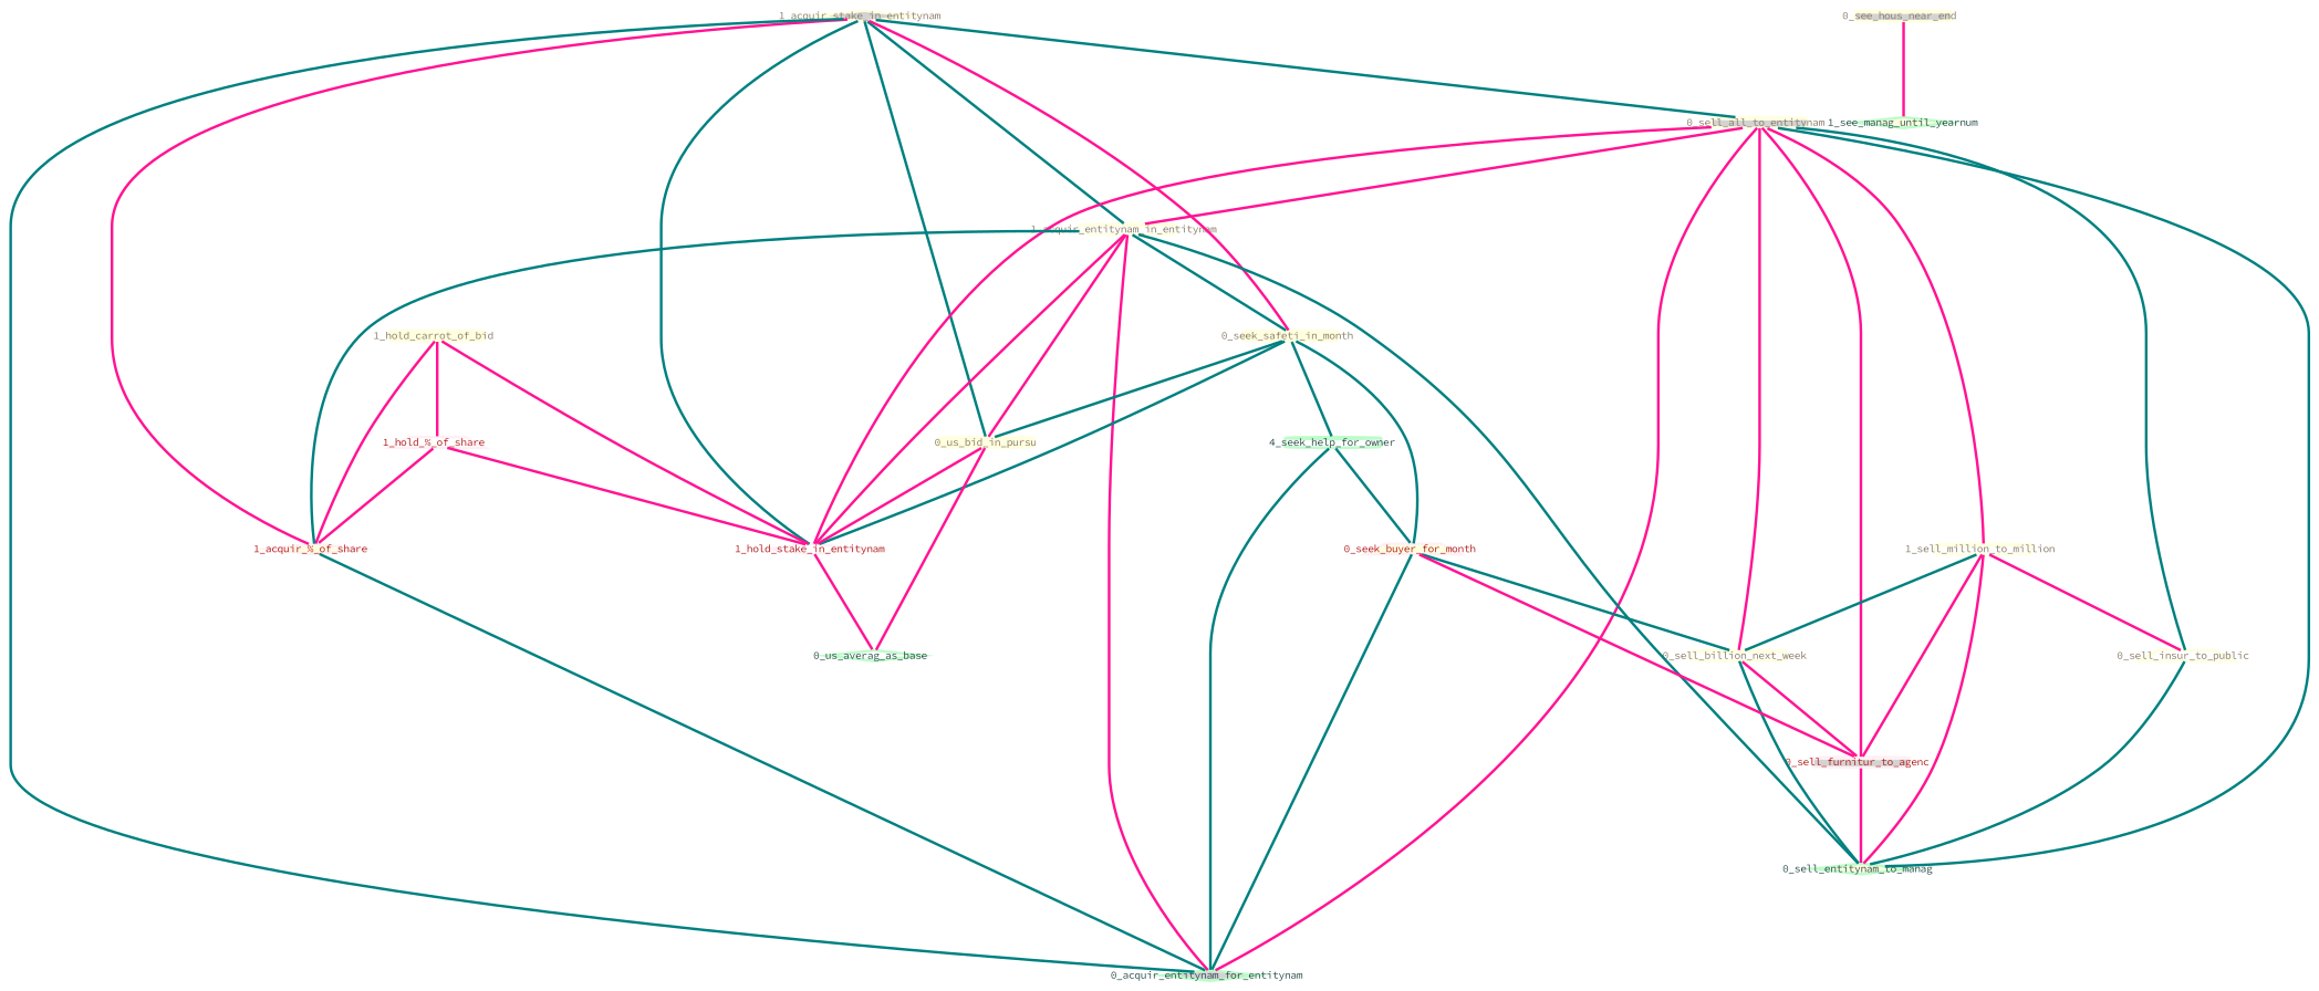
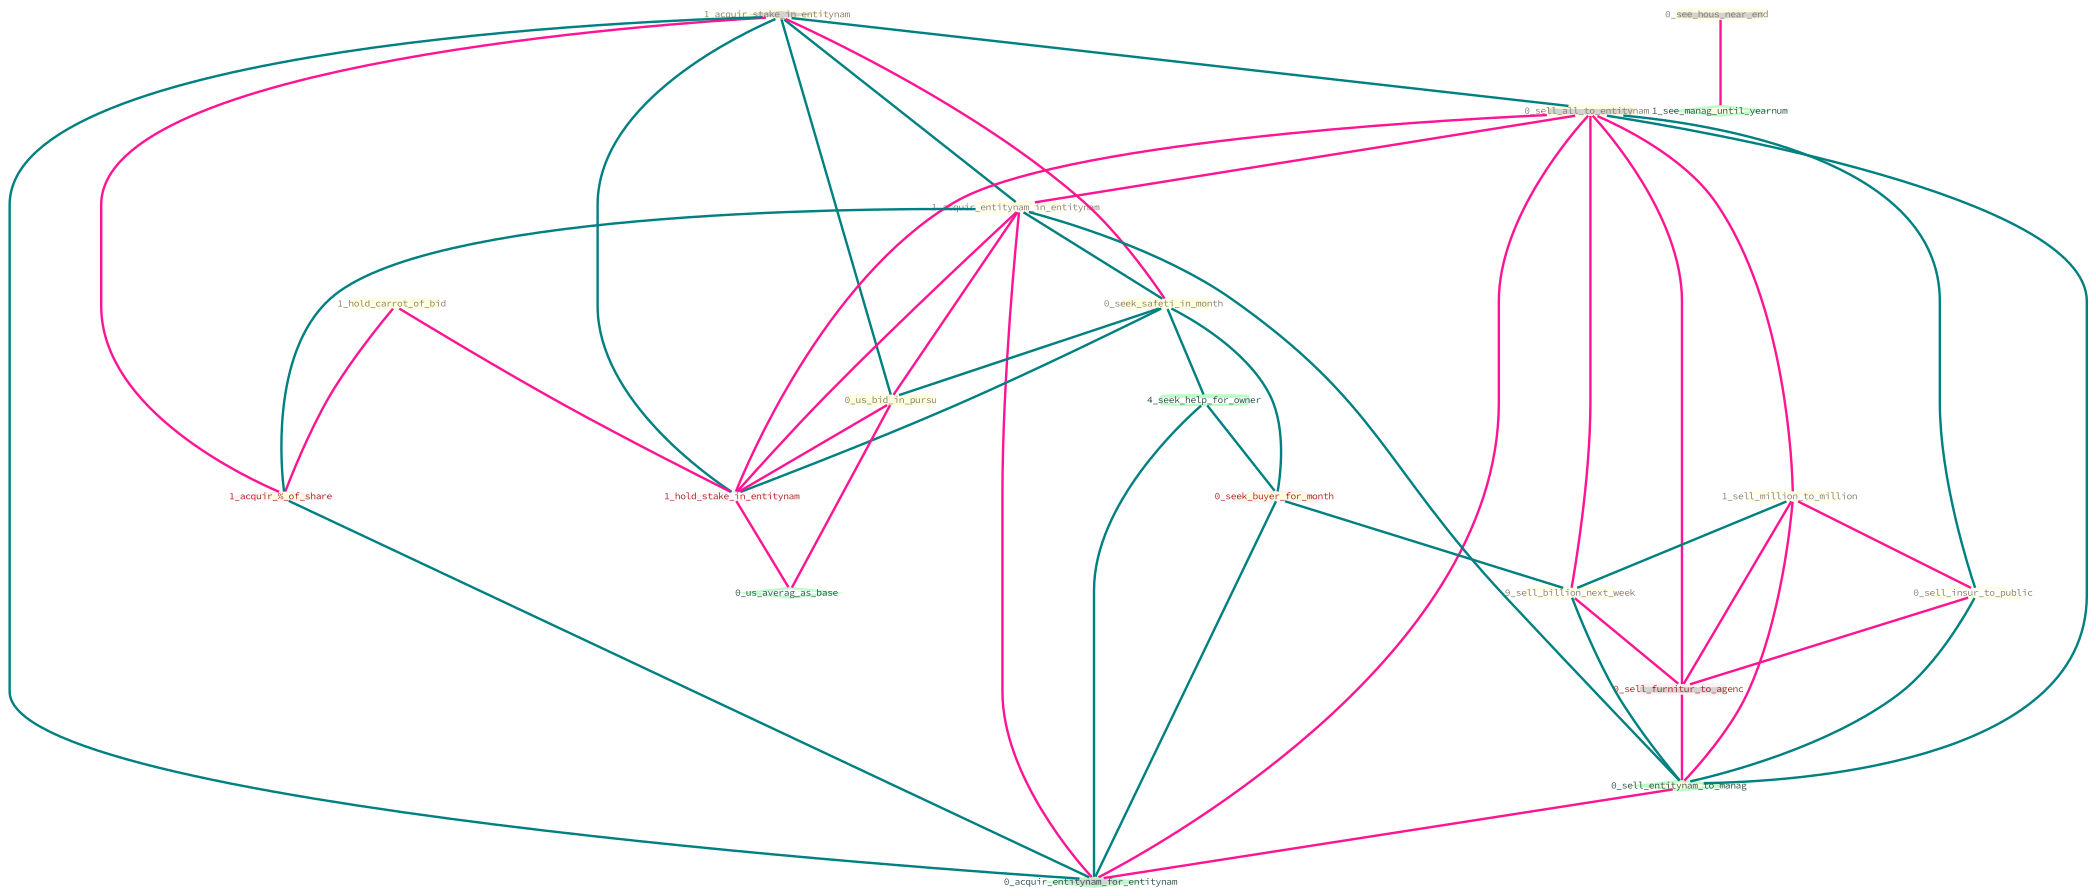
  graph {
    fontname="Source Code Pro"
    node [color="#ffffe0" fillcolor=white fixedsize=true fontcolor="#8b7d6b" fontname="Source Code Pro" fontsize=4 shape=cylinder style=filled]
    edge [color=deeppink fontname="Source Code Pro" w=1]
    "1_acquir_stake_in_entitynam " [fillcolor=lightgrey height=.06 shape=diamond width=.5]
    "0_sell_all_to_entitynam " [fillcolor=lightgrey height=.06 width=.5]
    "1_hold_carrot_of_bid " [fillcolor=lightyellow height=.06 width=.5]
    "1_sell_million_to_million " [height=.06 width=.5]
    "0_sell_insur_to_public " [height=.06 shape=trapezium width=.5]
    "1_acquir_entitynam_in_entitynam " [height=.06 width=.5]
-   "0_sell_billion_next_week " [height=.06 width=.5]
+   "0_sell_billion_next_week " [height=.06 width=.5 label="9_sell_billion_next_week"]
    "0_seek_safeti_in_month " [fillcolor=lightyellow height=.06 width=.5]
    n9 [fillcolor=lightyellow height=.06 label="0_us_bid_in_pursu" width=.5]
    "0_see_hous_near_end " [fillcolor=lightgrey height=.06 width=.5]
-   "1_hold_%_of_share " [color="#fff0f5" fontcolor="#b22222" height=.06 shape=trapezium width=.5]
    "1_hold_stake_in_entitynam " [color="#fff0f5" fontcolor="#b22222" height=.06 shape=diamond width=.5]
    "0_seek_buyer_for_month " [color="#fff0f5" fillcolor=lightyellow fontcolor="#b22222" height=.06 shape=trapezium width=.5]
    "1_acquir_%_of_share " [color="#fff0f5" fillcolor=lightyellow fontcolor="#b22222" height=.06 shape=diamond width=.5]
    "0_sell_furnitur_to_agenc " [color="#fff0f5" fillcolor=lightgrey fontcolor="#b22222" height=.06 width=.5]
    "0_acquir_entitynam_for_entitynam " [color="#BDFCC9" fillcolor=lightgrey fontcolor="#2f4f4f" height=.06 shape=diamond width=.5]
    "0_sell_entitynam_to_manag " [color="#BDFCC9" fillcolor=lightyellow fontcolor="#2f4f4f" height=.06 shape=diamond width=.5]
    n18 [color="#BDFCC9" fontcolor="#2f4f4f" height=.06 label="4_seek_help_for_owner" width=.5]
    "0_us_averag_as_base " [color="#BDFCC9" fontcolor="#2f4f4f" height=.06 shape=diamond width=.5]
    n20 [color="#BDFCC9" fillcolor=lightyellow fontcolor="#2f4f4f" height=.06 label="1_see_manag_until_yearnum" shape=diamond width=.5]
    subgraph sub_1 {
      "1_acquir_stake_in_entitynam "
      "0_sell_all_to_entitynam "
      "1_hold_carrot_of_bid "
      "1_sell_million_to_million "
      "0_sell_insur_to_public "
      "1_acquir_entitynam_in_entitynam "
      "0_sell_billion_next_week "
      "0_seek_safeti_in_month "
      n9
      "0_see_hous_near_end "
    }
    subgraph sub_2 {
-     "1_hold_%_of_share "
      "1_hold_stake_in_entitynam "
      "0_seek_buyer_for_month "
      "1_acquir_%_of_share "
      "0_sell_furnitur_to_agenc "
    }
    "1_acquir_stake_in_entitynam " -- "0_sell_all_to_entitynam " [color=teal]
    "1_acquir_stake_in_entitynam " -- "1_acquir_entitynam_in_entitynam " [color=teal w=3]
    "1_acquir_stake_in_entitynam " -- "0_seek_safeti_in_month "
    "1_acquir_stake_in_entitynam " -- n9 [color=teal]
    "1_acquir_stake_in_entitynam " -- "1_hold_stake_in_entitynam " [color=teal w=3]
    "1_acquir_stake_in_entitynam " -- "1_acquir_%_of_share "
    "1_acquir_stake_in_entitynam " -- "0_acquir_entitynam_for_entitynam " [color=teal w=2]
    "0_sell_all_to_entitynam " -- "1_sell_million_to_million " [w=2]
    "0_sell_all_to_entitynam " -- "0_sell_insur_to_public " [color=teal w=2]
    "0_sell_all_to_entitynam " -- "1_acquir_entitynam_in_entitynam "
    "0_sell_all_to_entitynam " -- "0_sell_billion_next_week "
    "0_sell_all_to_entitynam " -- "1_hold_stake_in_entitynam "
    "0_sell_all_to_entitynam " -- "0_sell_furnitur_to_agenc " [w=2]
    "0_sell_all_to_entitynam " -- "0_acquir_entitynam_for_entitynam "
    "0_sell_all_to_entitynam " -- "0_sell_entitynam_to_manag " [color=teal w=2]
-   "1_hold_carrot_of_bid " -- "1_hold_%_of_share " [w=2]
    "1_hold_carrot_of_bid " -- "1_hold_stake_in_entitynam "
    "1_hold_carrot_of_bid " -- "1_acquir_%_of_share "
    "1_sell_million_to_million " -- "0_sell_insur_to_public " [w=2]
    "1_sell_million_to_million " -- "0_sell_billion_next_week " [color=teal]
    "1_sell_million_to_million " -- "0_sell_furnitur_to_agenc " [w=2]
    "1_sell_million_to_million " -- "0_sell_entitynam_to_manag " [w=2]
-   "0_seek_buyer_for_month " -- "0_sell_furnitur_to_agenc " [w=2]
+   "0_sell_insur_to_public " -- "0_sell_furnitur_to_agenc " [w=2]
    "0_sell_insur_to_public " -- "0_sell_entitynam_to_manag " [color=teal w=2]
    "1_acquir_entitynam_in_entitynam " -- "0_seek_safeti_in_month " [color=teal]
    "1_acquir_entitynam_in_entitynam " -- n9
    "1_acquir_entitynam_in_entitynam " -- "1_hold_stake_in_entitynam " [w=2]
    "1_acquir_entitynam_in_entitynam " -- "1_acquir_%_of_share " [color=teal]
    "1_acquir_entitynam_in_entitynam " -- "0_acquir_entitynam_for_entitynam " [w=3]
    "1_acquir_entitynam_in_entitynam " -- "0_sell_entitynam_to_manag " [color=teal]
    "0_sell_billion_next_week " -- "0_sell_furnitur_to_agenc "
    "0_sell_billion_next_week " -- "0_sell_entitynam_to_manag " [color=teal]
    "0_seek_safeti_in_month " -- n9 [color=teal]
    "0_seek_safeti_in_month " -- "1_hold_stake_in_entitynam " [color=teal]
    "0_seek_safeti_in_month " -- "0_seek_buyer_for_month " [color=teal w=2]
    "0_seek_safeti_in_month " -- n18 [color=teal]
    n9 -- "1_hold_stake_in_entitynam "
    n9 -- "0_us_averag_as_base "
    "0_see_hous_near_end " -- n20
-   "1_hold_%_of_share " -- "1_hold_stake_in_entitynam "
-   "1_hold_%_of_share " -- "1_acquir_%_of_share " [w=3]
    "1_hold_stake_in_entitynam " -- "0_us_averag_as_base "
    "0_seek_buyer_for_month " -- "0_sell_billion_next_week " [color=teal]
    "0_seek_buyer_for_month " -- "0_acquir_entitynam_for_entitynam " [color=teal]
    "1_acquir_%_of_share " -- "0_acquir_entitynam_for_entitynam " [color=teal]
    "0_sell_furnitur_to_agenc " -- "0_sell_entitynam_to_manag " [w=2]
+   "0_sell_entitynam_to_manag " -- "0_acquir_entitynam_for_entitynam "
    n18 -- "0_seek_buyer_for_month " [color=teal w=2]
    n18 -- "0_acquir_entitynam_for_entitynam " [color=teal]
  }
